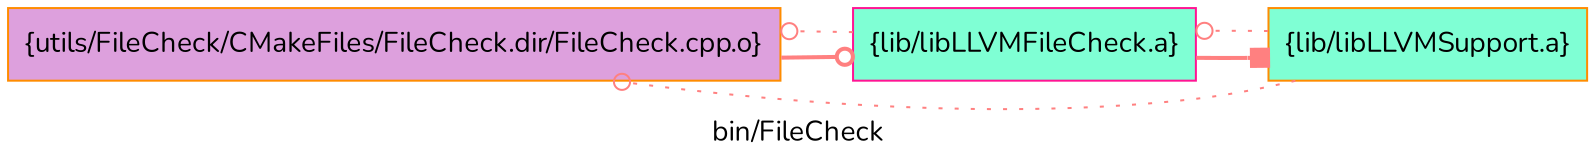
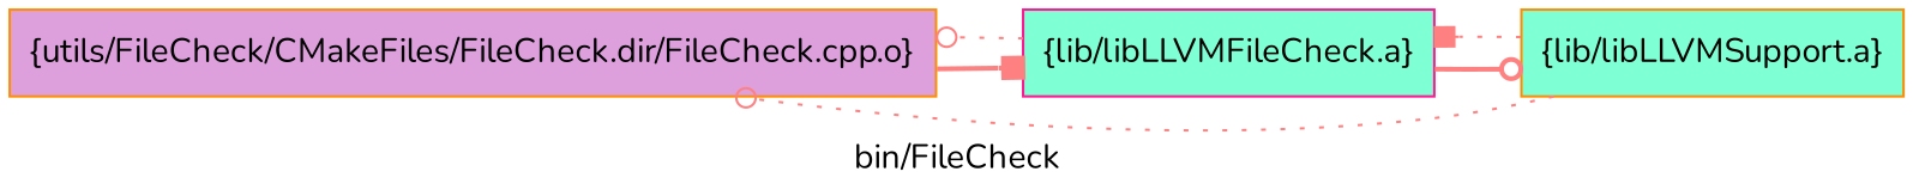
  digraph {
    fontname=Nunito
    label="bin/FileCheck"
    rankdir=LR
    node [color=darkorange fillcolor=aquamarine fontname=Nunito group=1 shape=box style=filled]
    edge [arrowhead=box color="1.000000 0.5 1" fontname=Nunito style=dotted]
    n1 [fillcolor=plum label="{utils/FileCheck/CMakeFiles/FileCheck.dir/FileCheck.cpp.o}"]
    n2 [color=deeppink label="{lib/libLLVMFileCheck.a}"]
    n3 [label="{lib/libLLVMSupport.a}"]
    subgraph sub_1 {
      rank=same
      n1
    }
-   n1 -> n2 [arrowhead=odot style=bold]
+   n1 -> n2 [style=bold]
    n2 -> n1 [arrowhead=odot]
-   n2 -> n3 [style=bold]
+   n2 -> n3 [arrowhead=odot style=bold]
    n3 -> n1 [arrowhead=odot]
-   n3 -> n2 [arrowhead=odot]
+   n3 -> n2
  }
